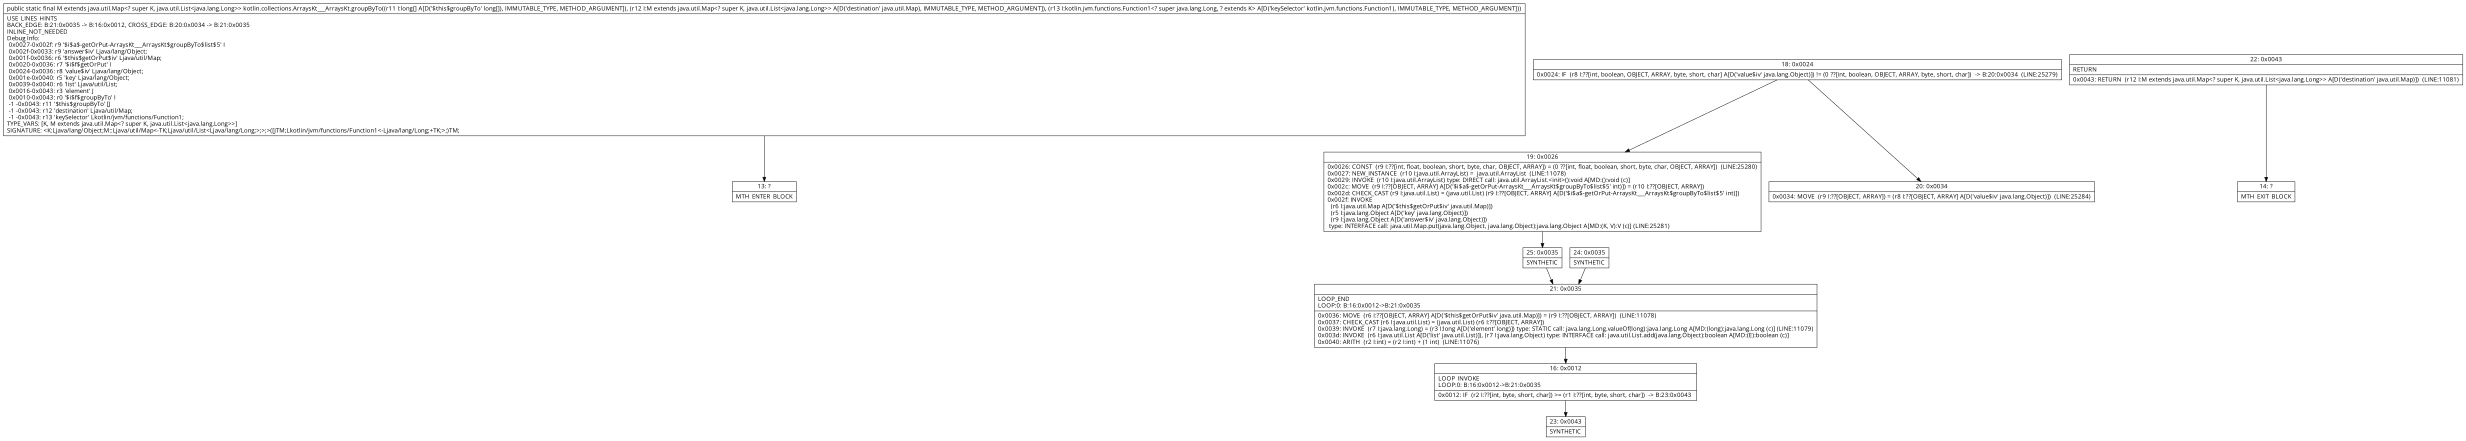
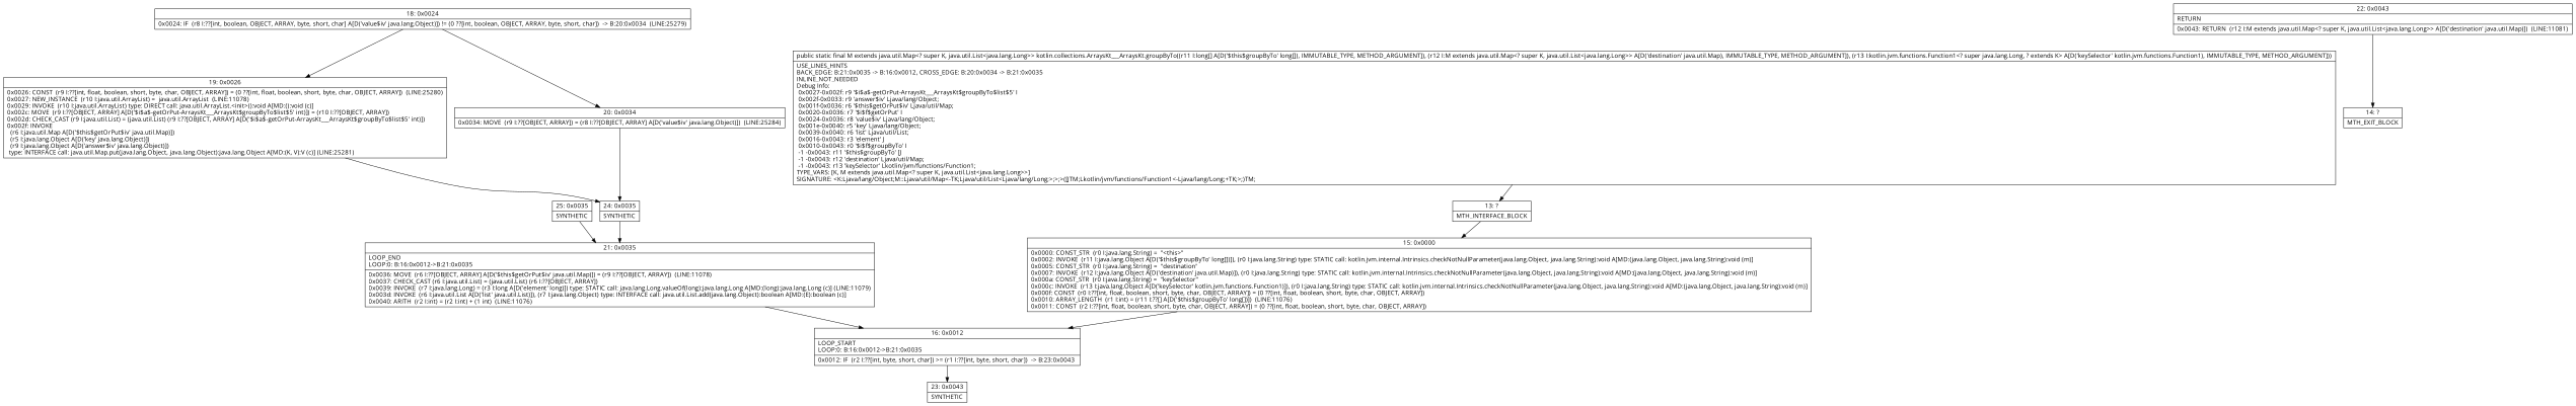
  digraph {
    fontname="Open Sans"
    node [fontname="Open Sans" shape=record]
    edge [fontname="Open Sans"]
-   n1 [label="{13\:\ ?|MTH_ENTER_BLOCK\l}"]
-   n3 [label="{16\:\ 0x0012|LOOP_INVOKE\lLOOP:0: B:16:0x0012\-\>B:21:0x0035\l|0x0012: IF  (r2 I:??[int, byte, short, char]) \>= (r1 I:??[int, byte, short, char])  \-\> B:23:0x0043 \l}"]
+   n1 [label="{13\:\ ?|MTH_INTERFACE_BLOCK\l}"]
+   n2 [label="{15\:\ 0x0000|0x0000: CONST_STR  (r0 I:java.lang.String) =  \"\<this\>\" \l0x0002: INVOKE  (r11 I:java.lang.Object A[D('$this$groupByTo' long[])]), (r0 I:java.lang.String) type: STATIC call: kotlin.jvm.internal.Intrinsics.checkNotNullParameter(java.lang.Object, java.lang.String):void A[MD:(java.lang.Object, java.lang.String):void (m)]\l0x0005: CONST_STR  (r0 I:java.lang.String) =  \"destination\" \l0x0007: INVOKE  (r12 I:java.lang.Object A[D('destination' java.util.Map)]), (r0 I:java.lang.String) type: STATIC call: kotlin.jvm.internal.Intrinsics.checkNotNullParameter(java.lang.Object, java.lang.String):void A[MD:(java.lang.Object, java.lang.String):void (m)]\l0x000a: CONST_STR  (r0 I:java.lang.String) =  \"keySelector\" \l0x000c: INVOKE  (r13 I:java.lang.Object A[D('keySelector' kotlin.jvm.functions.Function1)]), (r0 I:java.lang.String) type: STATIC call: kotlin.jvm.internal.Intrinsics.checkNotNullParameter(java.lang.Object, java.lang.String):void A[MD:(java.lang.Object, java.lang.String):void (m)]\l0x000f: CONST  (r0 I:??[int, float, boolean, short, byte, char, OBJECT, ARRAY]) = (0 ??[int, float, boolean, short, byte, char, OBJECT, ARRAY]) \l0x0010: ARRAY_LENGTH  (r1 I:int) = (r11 I:??[] A[D('$this$groupByTo' long[])])  (LINE:11076)\l0x0011: CONST  (r2 I:??[int, float, boolean, short, byte, char, OBJECT, ARRAY]) = (0 ??[int, float, boolean, short, byte, char, OBJECT, ARRAY]) \l}"]
+   n3 [label="{16\:\ 0x0012|LOOP_START\lLOOP:0: B:16:0x0012\-\>B:21:0x0035\l|0x0012: IF  (r2 I:??[int, byte, short, char]) \>= (r1 I:??[int, byte, short, char])  \-\> B:23:0x0043 \l}"]
    n4 [label="{23\:\ 0x0043|SYNTHETIC\l}"]
    n5 [label="{18\:\ 0x0024|0x0024: IF  (r8 I:??[int, boolean, OBJECT, ARRAY, byte, short, char] A[D('value$iv' java.lang.Object)]) != (0 ??[int, boolean, OBJECT, ARRAY, byte, short, char])  \-\> B:20:0x0034  (LINE:25279)\l}"]
    n6 [label="{19\:\ 0x0026|0x0026: CONST  (r9 I:??[int, float, boolean, short, byte, char, OBJECT, ARRAY]) = (0 ??[int, float, boolean, short, byte, char, OBJECT, ARRAY])  (LINE:25280)\l0x0027: NEW_INSTANCE  (r10 I:java.util.ArrayList) =  java.util.ArrayList  (LINE:11078)\l0x0029: INVOKE  (r10 I:java.util.ArrayList) type: DIRECT call: java.util.ArrayList.\<init\>():void A[MD:():void (c)]\l0x002c: MOVE  (r9 I:??[OBJECT, ARRAY] A[D('$i$a$\-getOrPut\-ArraysKt___ArraysKt$groupByTo$list$5' int)]) = (r10 I:??[OBJECT, ARRAY]) \l0x002d: CHECK_CAST (r9 I:java.util.List) = (java.util.List) (r9 I:??[OBJECT, ARRAY] A[D('$i$a$\-getOrPut\-ArraysKt___ArraysKt$groupByTo$list$5' int)]) \l0x002f: INVOKE  \l  (r6 I:java.util.Map A[D('$this$getOrPut$iv' java.util.Map)])\l  (r5 I:java.lang.Object A[D('key' java.lang.Object)])\l  (r9 I:java.lang.Object A[D('answer$iv' java.lang.Object)])\l type: INTERFACE call: java.util.Map.put(java.lang.Object, java.lang.Object):java.lang.Object A[MD:(K, V):V (c)] (LINE:25281)\l}"]
    n7 [label="{20\:\ 0x0034|0x0034: MOVE  (r9 I:??[OBJECT, ARRAY]) = (r8 I:??[OBJECT, ARRAY] A[D('value$iv' java.lang.Object)])  (LINE:25284)\l}"]
    n8 [label="{25\:\ 0x0035|SYNTHETIC\l}"]
    n9 [label="{24\:\ 0x0035|SYNTHETIC\l}"]
    n10 [label="{21\:\ 0x0035|LOOP_END\lLOOP:0: B:16:0x0012\-\>B:21:0x0035\l|0x0036: MOVE  (r6 I:??[OBJECT, ARRAY] A[D('$this$getOrPut$iv' java.util.Map)]) = (r9 I:??[OBJECT, ARRAY])  (LINE:11078)\l0x0037: CHECK_CAST (r6 I:java.util.List) = (java.util.List) (r6 I:??[OBJECT, ARRAY]) \l0x0039: INVOKE  (r7 I:java.lang.Long) = (r3 I:long A[D('element' long)]) type: STATIC call: java.lang.Long.valueOf(long):java.lang.Long A[MD:(long):java.lang.Long (c)] (LINE:11079)\l0x003d: INVOKE  (r6 I:java.util.List A[D('list' java.util.List)]), (r7 I:java.lang.Object) type: INTERFACE call: java.util.List.add(java.lang.Object):boolean A[MD:(E):boolean (c)]\l0x0040: ARITH  (r2 I:int) = (r2 I:int) + (1 int)  (LINE:11076)\l}"]
    n11 [label="{22\:\ 0x0043|RETURN\l|0x0043: RETURN  (r12 I:M extends java.util.Map\<? super K, java.util.List\<java.lang.Long\>\> A[D('destination' java.util.Map)])  (LINE:11081)\l}"]
    n12 [label="{14\:\ ?|MTH_EXIT_BLOCK\l}"]
    n13 [label="{public static final M extends java.util.Map\<? super K, java.util.List\<java.lang.Long\>\> kotlin.collections.ArraysKt___ArraysKt.groupByTo((r11 I:long[] A[D('$this$groupByTo' long[]), IMMUTABLE_TYPE, METHOD_ARGUMENT]), (r12 I:M extends java.util.Map\<? super K, java.util.List\<java.lang.Long\>\> A[D('destination' java.util.Map), IMMUTABLE_TYPE, METHOD_ARGUMENT]), (r13 I:kotlin.jvm.functions.Function1\<? super java.lang.Long, ? extends K\> A[D('keySelector' kotlin.jvm.functions.Function1), IMMUTABLE_TYPE, METHOD_ARGUMENT]))  | USE_LINES_HINTS\lBACK_EDGE: B:21:0x0035 \-\> B:16:0x0012, CROSS_EDGE: B:20:0x0034 \-\> B:21:0x0035\lINLINE_NOT_NEEDED\lDebug Info:\l  0x0027\-0x002f: r9 '$i$a$\-getOrPut\-ArraysKt___ArraysKt$groupByTo$list$5' I\l  0x002f\-0x0033: r9 'answer$iv' Ljava\/lang\/Object;\l  0x001f\-0x0036: r6 '$this$getOrPut$iv' Ljava\/util\/Map;\l  0x0020\-0x0036: r7 '$i$f$getOrPut' I\l  0x0024\-0x0036: r8 'value$iv' Ljava\/lang\/Object;\l  0x001e\-0x0040: r5 'key' Ljava\/lang\/Object;\l  0x0039\-0x0040: r6 'list' Ljava\/util\/List;\l  0x0016\-0x0043: r3 'element' J\l  0x0010\-0x0043: r0 '$i$f$groupByTo' I\l  \-1 \-0x0043: r11 '$this$groupByTo' [J\l  \-1 \-0x0043: r12 'destination' Ljava\/util\/Map;\l  \-1 \-0x0043: r13 'keySelector' Lkotlin\/jvm\/functions\/Function1;\lTYPE_VARS: [K, M extends java.util.Map\<? super K, java.util.List\<java.lang.Long\>\>]\lSIGNATURE: \<K:Ljava\/lang\/Object;M::Ljava\/util\/Map\<\-TK;Ljava\/util\/List\<Ljava\/lang\/Long;\>;\>;\>([JTM;Lkotlin\/jvm\/functions\/Function1\<\-Ljava\/lang\/Long;+TK;\>;)TM;\l}"]
+   n1 -> n2
+   n2 -> n3
    n3 -> n4
    n5 -> n6 [style=solid]
    n5 -> n7
-   n6 -> n8
+   n6 -> n9
+   n7 -> n9
    n8 -> n10
    n9 -> n10
    n10 -> n3
    n11 -> n12
    n13 -> n1
  }
